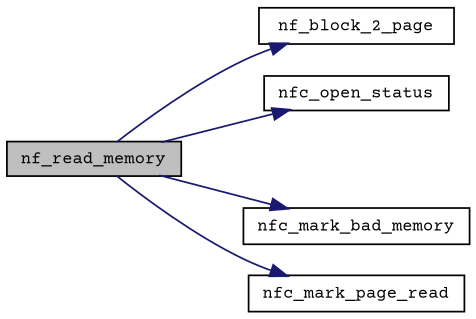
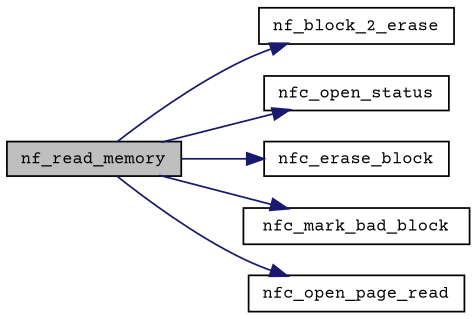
  digraph {
    fontname="Courier Prime"
    rankdir=LR
    node [color=black fillcolor=white fontname="Courier Prime" fontsize=10 shape=record style=filled]
    edge [color=midnightblue fontname="Courier Prime" fontsize=10 labelfontname="FreeSans.ttf" labelfontsize=10 style=solid]
    n1 [fillcolor=grey75 fontcolor=black height=0.2 label=nf_read_memory width=0.4]
-   n2 [height=0.2 label=nf_block_2_page width=0.4]
+   n2 [height=0.2 label=nf_block_2_erase width=0.4]
    n3 [height=0.2 label=nfc_open_status width=0.4]
-   n5 [height=0.2 label=nfc_mark_bad_memory width=0.4]
-   n6 [height=0.2 label=nfc_mark_page_read width=0.4]
+   n4 [height=0.2 label=nfc_erase_block width=0.4]
+   n5 [height=0.2 label=nfc_mark_bad_block width=0.4]
+   n6 [height=0.2 label=nfc_open_page_read width=0.4]
    n1 -> n2
    n1 -> n3
+   n1 -> n4
    n1 -> n5
    n1 -> n6
  }
